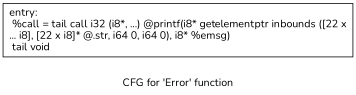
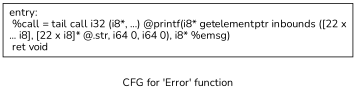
  digraph {
    label="CFG for 'Error' function"
    fontname=Nunito
-   n1 [label="{entry:\l  %call = tail call i32 (i8*, ...) @printf(i8* getelementptr inbounds ([22 x\l... i8], [22 x i8]* @.str, i64 0, i64 0), i8* %emsg)\l  tail void\l}" shape=record fontname=Nunito]
+   n1 [label="{entry:\l  %call = tail call i32 (i8*, ...) @printf(i8* getelementptr inbounds ([22 x\l... i8], [22 x i8]* @.str, i64 0, i64 0), i8* %emsg)\l  ret void\l}" shape=record fontname=Nunito]
  }
